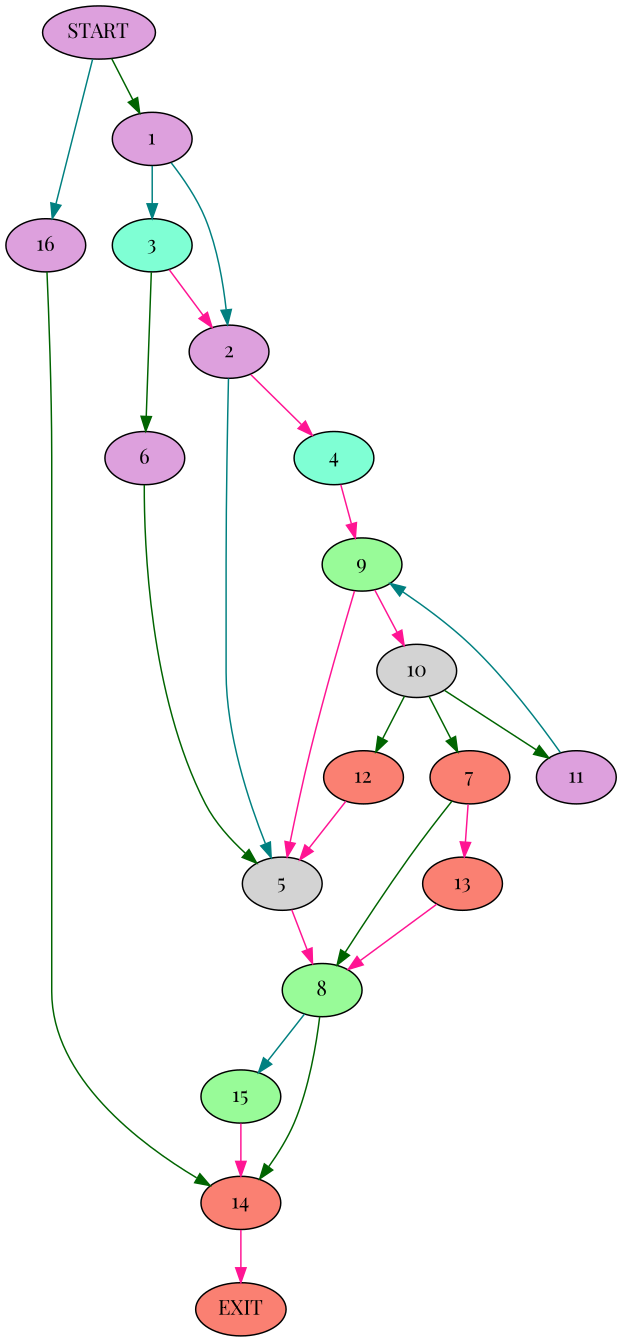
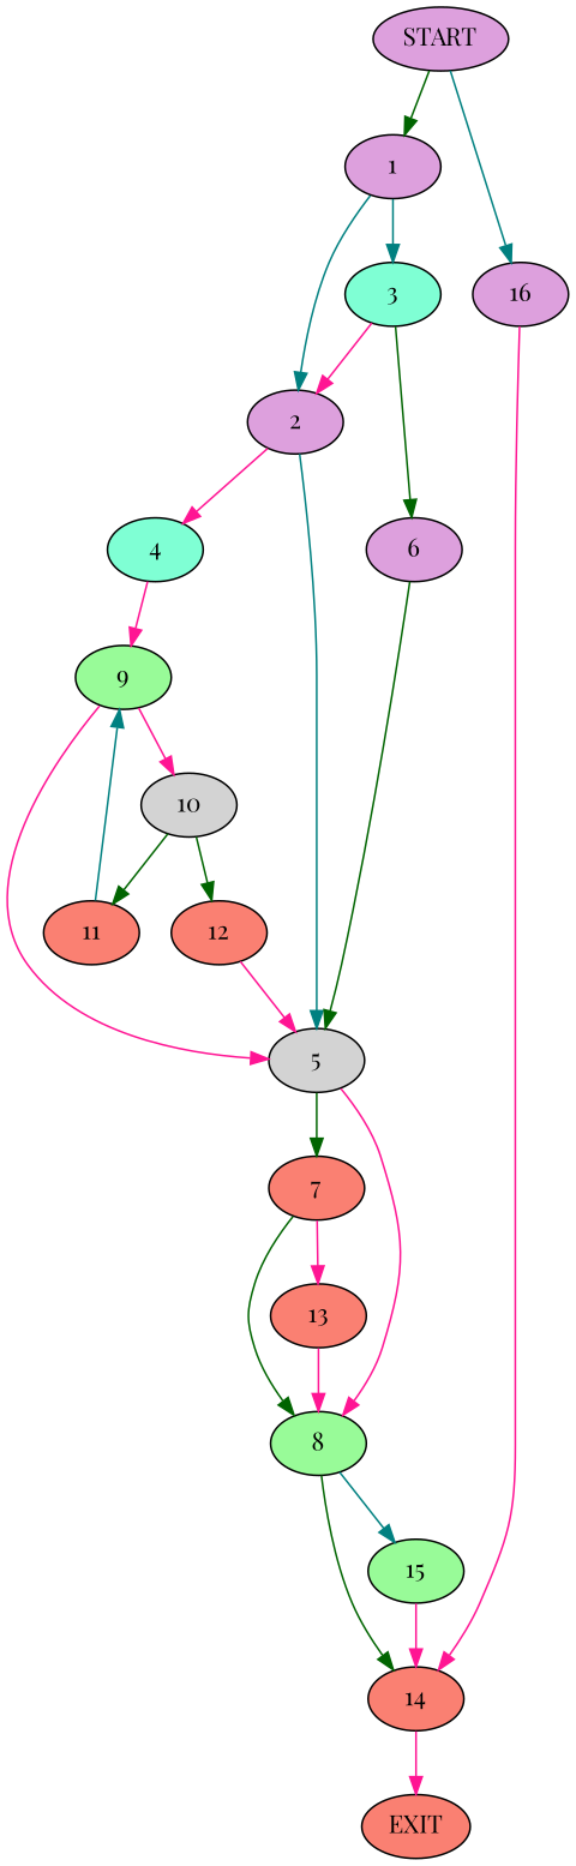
  digraph {
    fontname="Playfair Display"
    node [fillcolor=salmon fontname="Playfair Display" style=filled]
    edge [color=deeppink fontname="Playfair Display"]
    n1 [fillcolor=plum label=START]
    1 [fillcolor=plum]
    16 [fillcolor=plum]
    2 [fillcolor=plum]
    3 [fillcolor=aquamarine]
    14
    n7 [label=EXIT]
    4 [fillcolor=aquamarine]
    5 [fillcolor=lightgrey]
    6 [fillcolor=plum]
    9 [fillcolor=palegreen]
    7
    8 [fillcolor=palegreen]
    10 [fillcolor=lightgrey]
    13
    15 [fillcolor=palegreen]
-   11 [fillcolor=plum]
+   11
    12
    n1 -> 1 [color=darkgreen]
    n1 -> 16 [color=teal]
    1 -> 2 [color=teal]
    1 -> 3 [color=teal]
-   16 -> 14 [color=darkgreen]
+   16 -> 14
    2 -> 4
    2 -> 5 [color=teal]
    3 -> 2
    3 -> 6 [color=darkgreen]
    14 -> n7
    4 -> 9
-   10 -> 7 [color=darkgreen]
+   5 -> 7 [color=darkgreen]
    5 -> 8
    6 -> 5 [color=darkgreen]
    9 -> 5
    9 -> 10
    7 -> 8 [color=darkgreen]
    7 -> 13
    8 -> 14 [color=darkgreen]
    8 -> 15 [color=teal]
    10 -> 11 [color=darkgreen]
    10 -> 12 [color=darkgreen]
    13 -> 8
    15 -> 14
    11 -> 9 [color=teal]
    12 -> 5
  }
